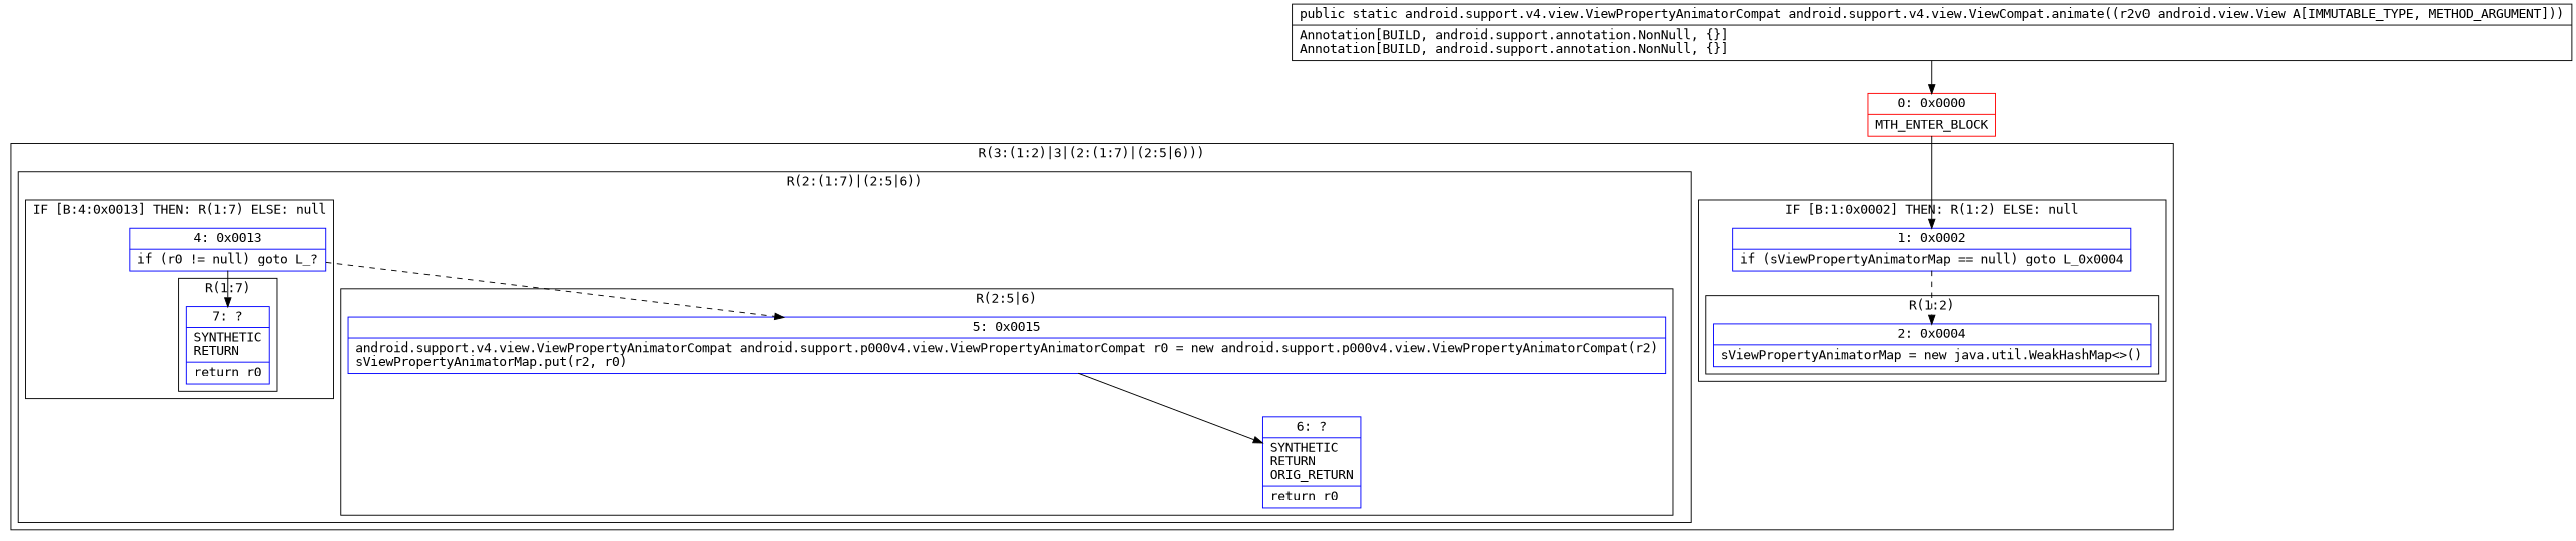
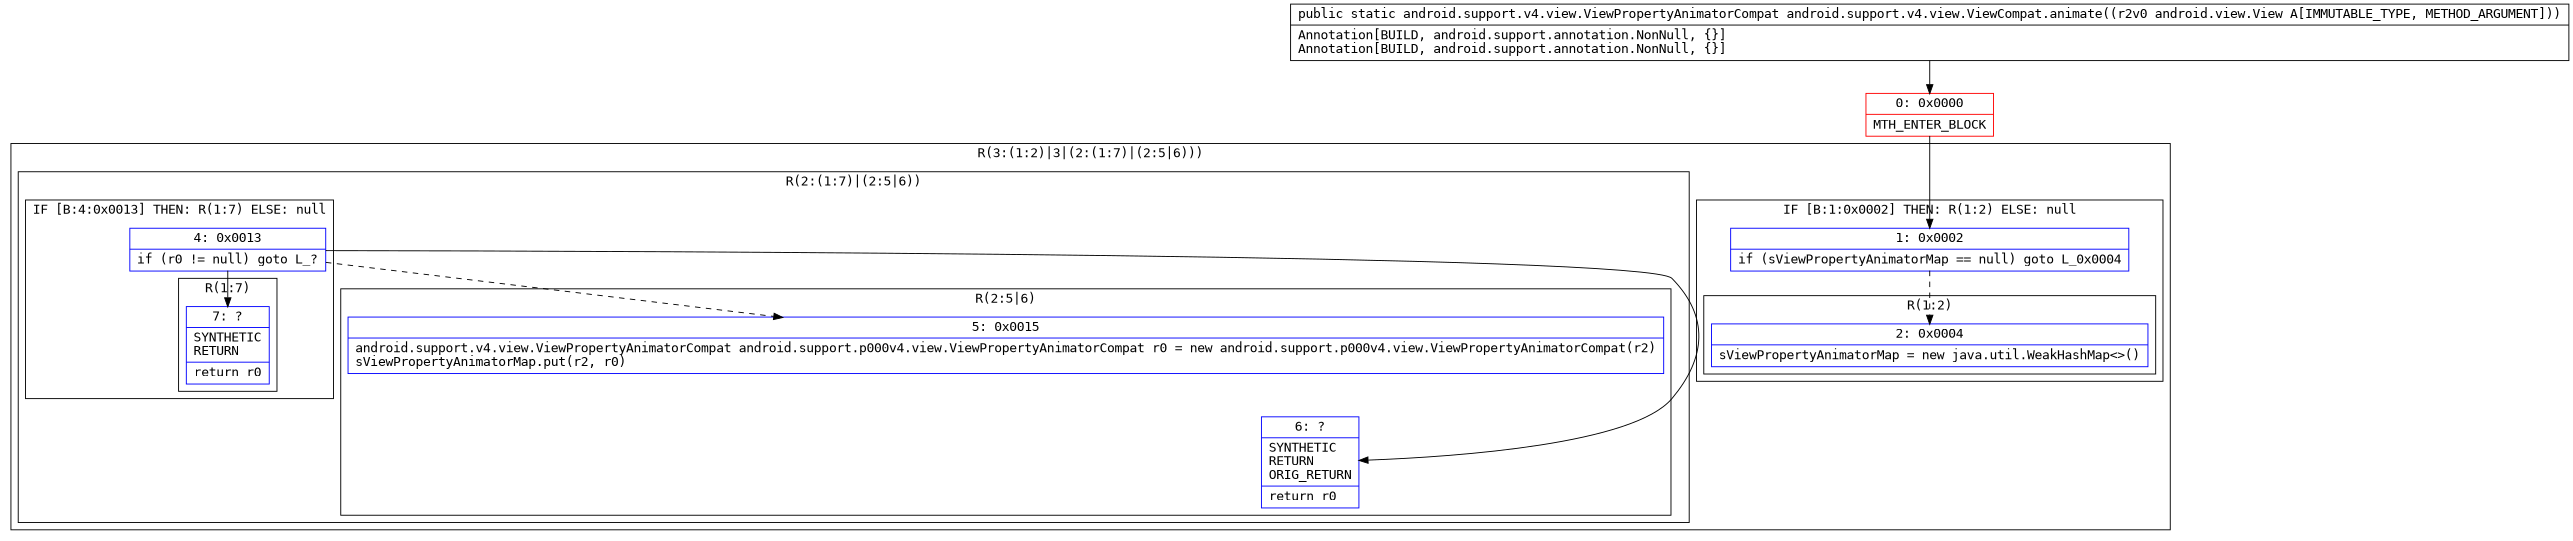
  digraph {
    fontname="DejaVu Sans Mono"
    node [color=blue fontname="DejaVu Sans Mono" shape=record]
    edge [fontname="DejaVu Sans Mono"]
    n1 [label="{2\:\ 0x0004|sViewPropertyAnimatorMap = new java.util.WeakHashMap\<\>()\l}"]
    n2 [label="{1\:\ 0x0002|if (sViewPropertyAnimatorMap == null) goto L_0x0004\l}"]
    n3 [label="{7\:\ ?|SYNTHETIC\lRETURN\l|return r0\l}"]
    n4 [label="{4\:\ 0x0013|if (r0 != null) goto L_?\l}"]
    n5 [label="{5\:\ 0x0015|android.support.v4.view.ViewPropertyAnimatorCompat android.support.p000v4.view.ViewPropertyAnimatorCompat r0 = new android.support.p000v4.view.ViewPropertyAnimatorCompat(r2)\lsViewPropertyAnimatorMap.put(r2, r0)\l}"]
    n6 [label="{6\:\ ?|SYNTHETIC\lRETURN\lORIG_RETURN\l|return r0\l}"]
    n7 [color=red label="{0\:\ 0x0000|MTH_ENTER_BLOCK\l}"]
    n8 [label="{public static android.support.v4.view.ViewPropertyAnimatorCompat android.support.v4.view.ViewCompat.animate((r2v0 android.view.View A[IMMUTABLE_TYPE, METHOD_ARGUMENT]))  | Annotation[BUILD, android.support.annotation.NonNull, \{\}]\lAnnotation[BUILD, android.support.annotation.NonNull, \{\}]\l}" color=""]
    subgraph cluster_1 {
      label="R(3:(1:2)|3|(2:(1:7)|(2:5|6)))"
      subgraph cluster_2 {
        label="IF [B:1:0x0002] THEN: R(1:2) ELSE: null"
        n2
        subgraph cluster_3 {
          label="R(1:2)"
          n1
        }
      }
      subgraph cluster_4 {
        label="R(2:(1:7)|(2:5|6))"
        subgraph cluster_5 {
          label="IF [B:4:0x0013] THEN: R(1:7) ELSE: null"
          n4
          subgraph cluster_6 {
            label="R(1:7)"
            n3
          }
        }
        subgraph cluster_7 {
          label="R(2:5|6)"
          n5
          n6
        }
      }
    }
    n2 -> n1 [style=dashed]
    n4 -> n3
    n4 -> n5 [style=dashed]
-   n5 -> n6
+   n4 -> n6
    n7 -> n2
    n8 -> n7
  }
